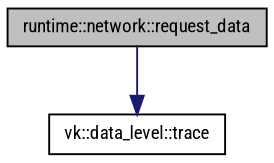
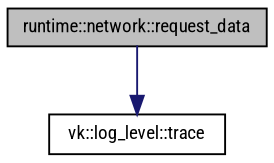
  digraph {
    rankdir=TB
    fontname="Roboto Condensed"
    node [color=black fontname="Roboto Condensed" fontsize=10 shape=record style=filled]
    n1 [fillcolor=grey75 fontcolor=black height=0.2 label="runtime::network::request_data" width=0.4]
-   n2 [fillcolor=white height=0.2 label="vk::data_level::trace" width=0.4]
+   n2 [fillcolor=white height=0.2 label="vk::log_level::trace" width=0.4]
    n1 -> n2 [color=midnightblue fontname="Roboto Condensed" fontsize=10 labelfontname=Helvetica labelfontsize=10 style=solid]
  }
